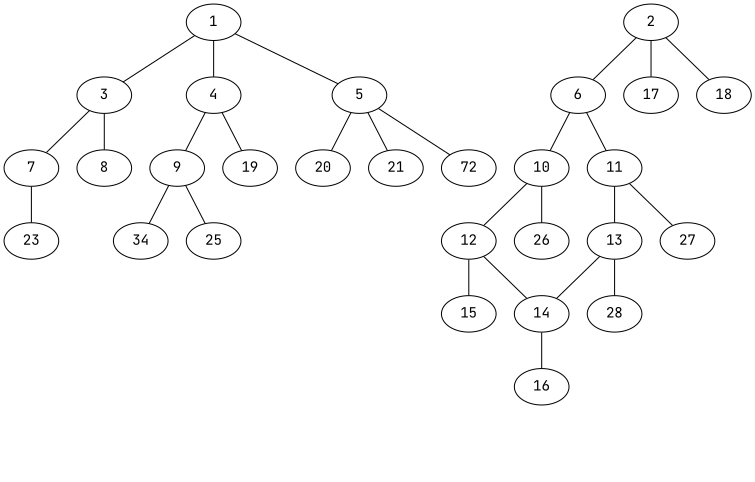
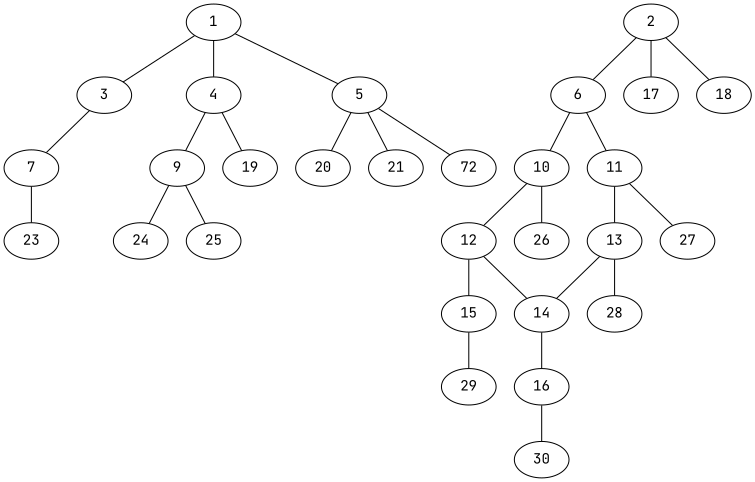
  graph {
    fontname="JetBrains Mono"
    node [chem=H fontname="JetBrains Mono"]
    edge [fontname="JetBrains Mono" valence=1]
    1 [chem=C]
    3 [chem=C]
    4 [chem=N]
    5 [chem=C]
    2 [chem=C]
    6 [chem=C]
    17
    18
    7 [chem=O]
-   8 [chem=O]
    9 [chem=N]
    19
    20
    21
    n15 [label=72]
    10 [chem=C]
    11 [chem=C]
    23
-   24 [label=34]
+   24
    25
    12 [chem=C]
    26
    13 [chem=C]
    27
    14 [chem=C]
    15 [chem=O]
    28
    16 [chem=O]
+   29
+   30
    1 -- 3
    1 -- 4
    1 -- 5
    3 -- 7
-   3 -- 8 [valence=2]
    4 -- 9
    4 -- 19
    5 -- 20
    5 -- 21
    5 -- n15
    2 -- 6
    2 -- 17
    2 -- 18
    6 -- 10 [valence=2]
    6 -- 11
    7 -- 23
    9 -- 24
    9 -- 25
    10 -- 12
    10 -- 26
    11 -- 13 [valence=2]
    11 -- 27
    12 -- 14 [valence=2]
    12 -- 15
    13 -- 14
    13 -- 28
    14 -- 16
+   15 -- 29
+   16 -- 30
  }
